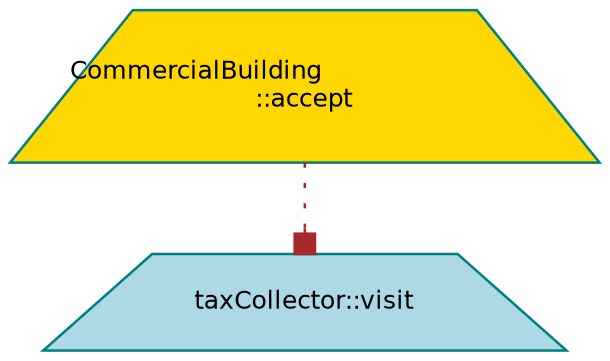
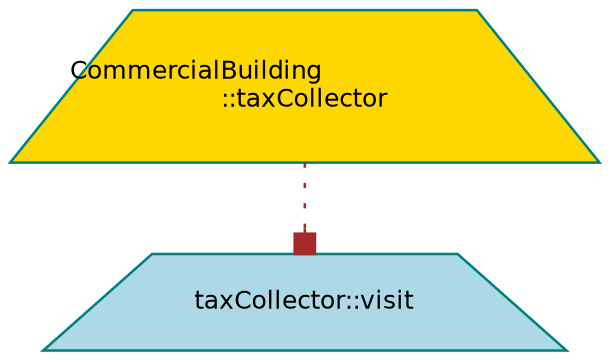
  digraph {
    rankdir=TB
    node [color=teal fontname=Helvetica fontsize=10 shape=trapezium style=filled]
-   n1 [fillcolor=gold fontcolor=black height=0.2 label="CommercialBuilding\l::accept" width=0.4]
+   n1 [fillcolor=gold fontcolor=black height=0.2 label="CommercialBuilding\l::taxCollector" width=0.4]
    n2 [fillcolor=lightblue height=0.2 label="taxCollector::visit" width=0.4]
    n1 -> n2 [color=brown fontname=Helvetica fontsize=10 labelfontname=Helvetica labelfontsize=10 style=dotted arrowhead=box]
  }
